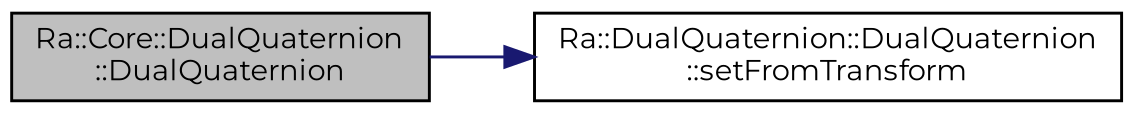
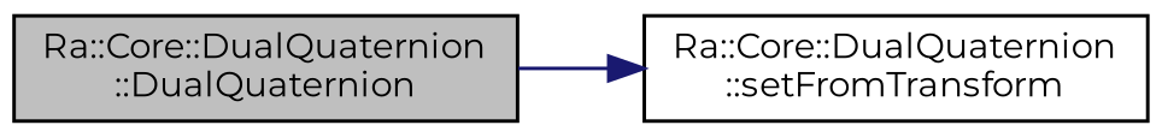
  digraph {
    rankdir=LR
    fontname=Montserrat
    node [color=black fontname=Montserrat fontsize=10 shape=record style=filled]
    n1 [fillcolor=grey75 fontcolor=black height=0.2 label="Ra::Core::DualQuaternion\l::DualQuaternion" width=0.4]
-   n2 [fillcolor=white height=0.2 label="Ra::DualQuaternion::DualQuaternion\l::setFromTransform" width=0.4]
+   n2 [fillcolor=white height=0.2 label="Ra::Core::DualQuaternion\l::setFromTransform" width=0.4]
    n1 -> n2 [color=midnightblue fontname=Montserrat fontsize=10 labelfontname=Helvetica labelfontsize=10 style=solid]
  }
